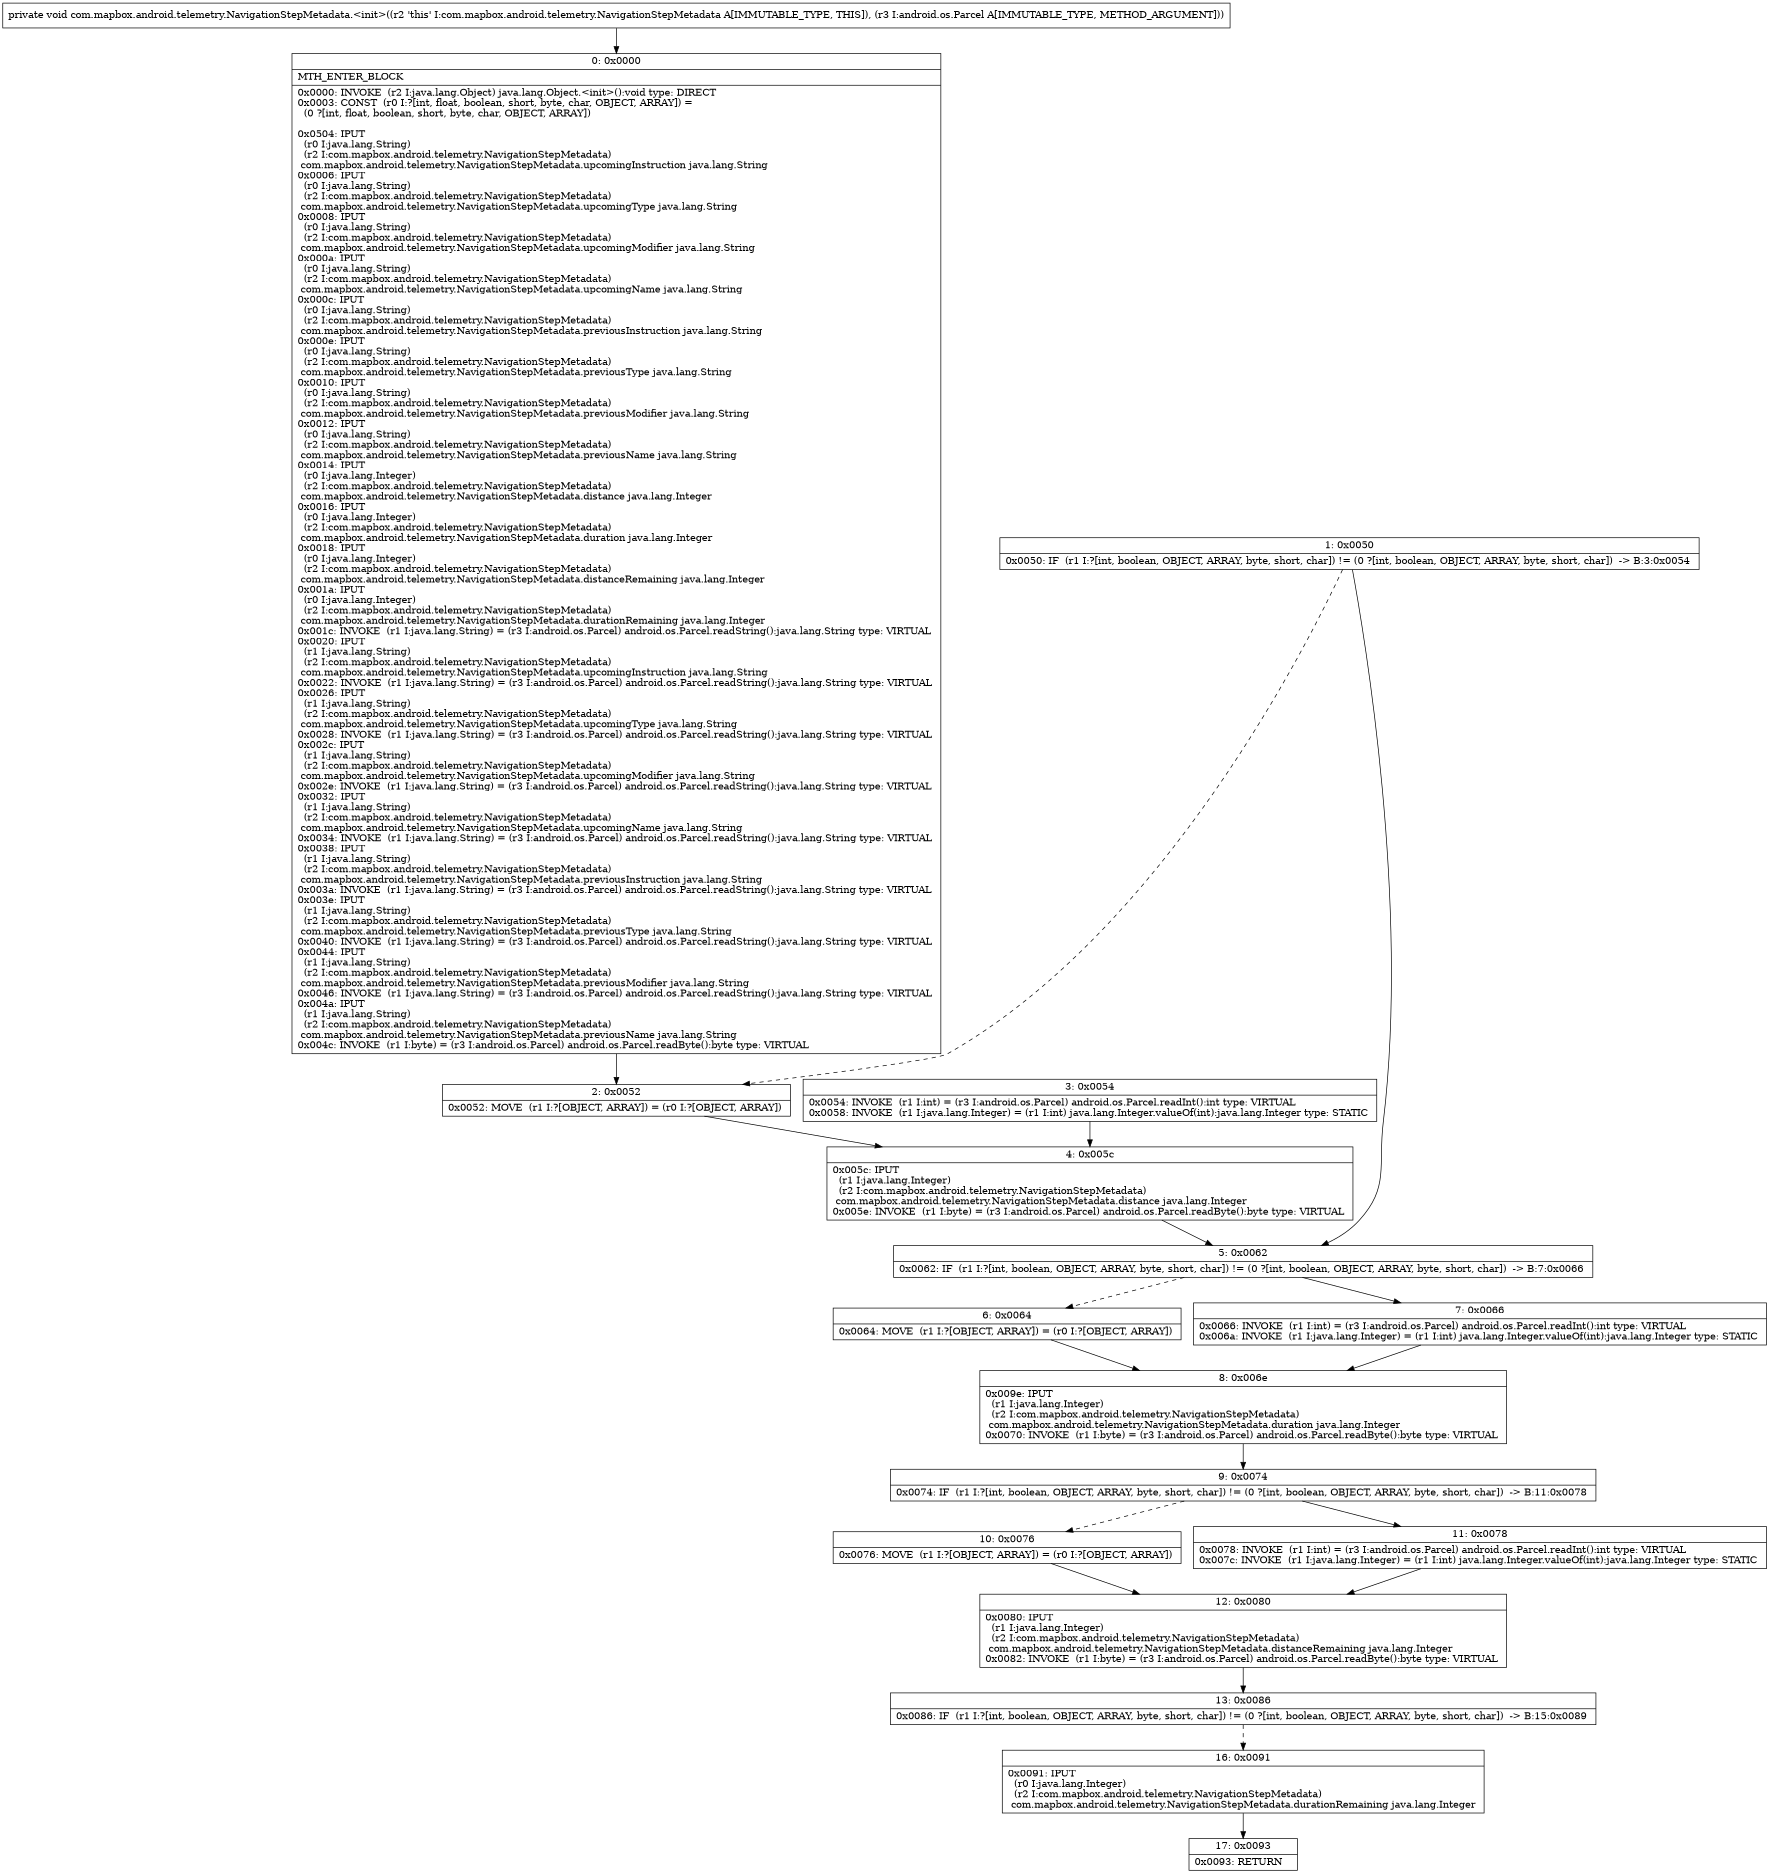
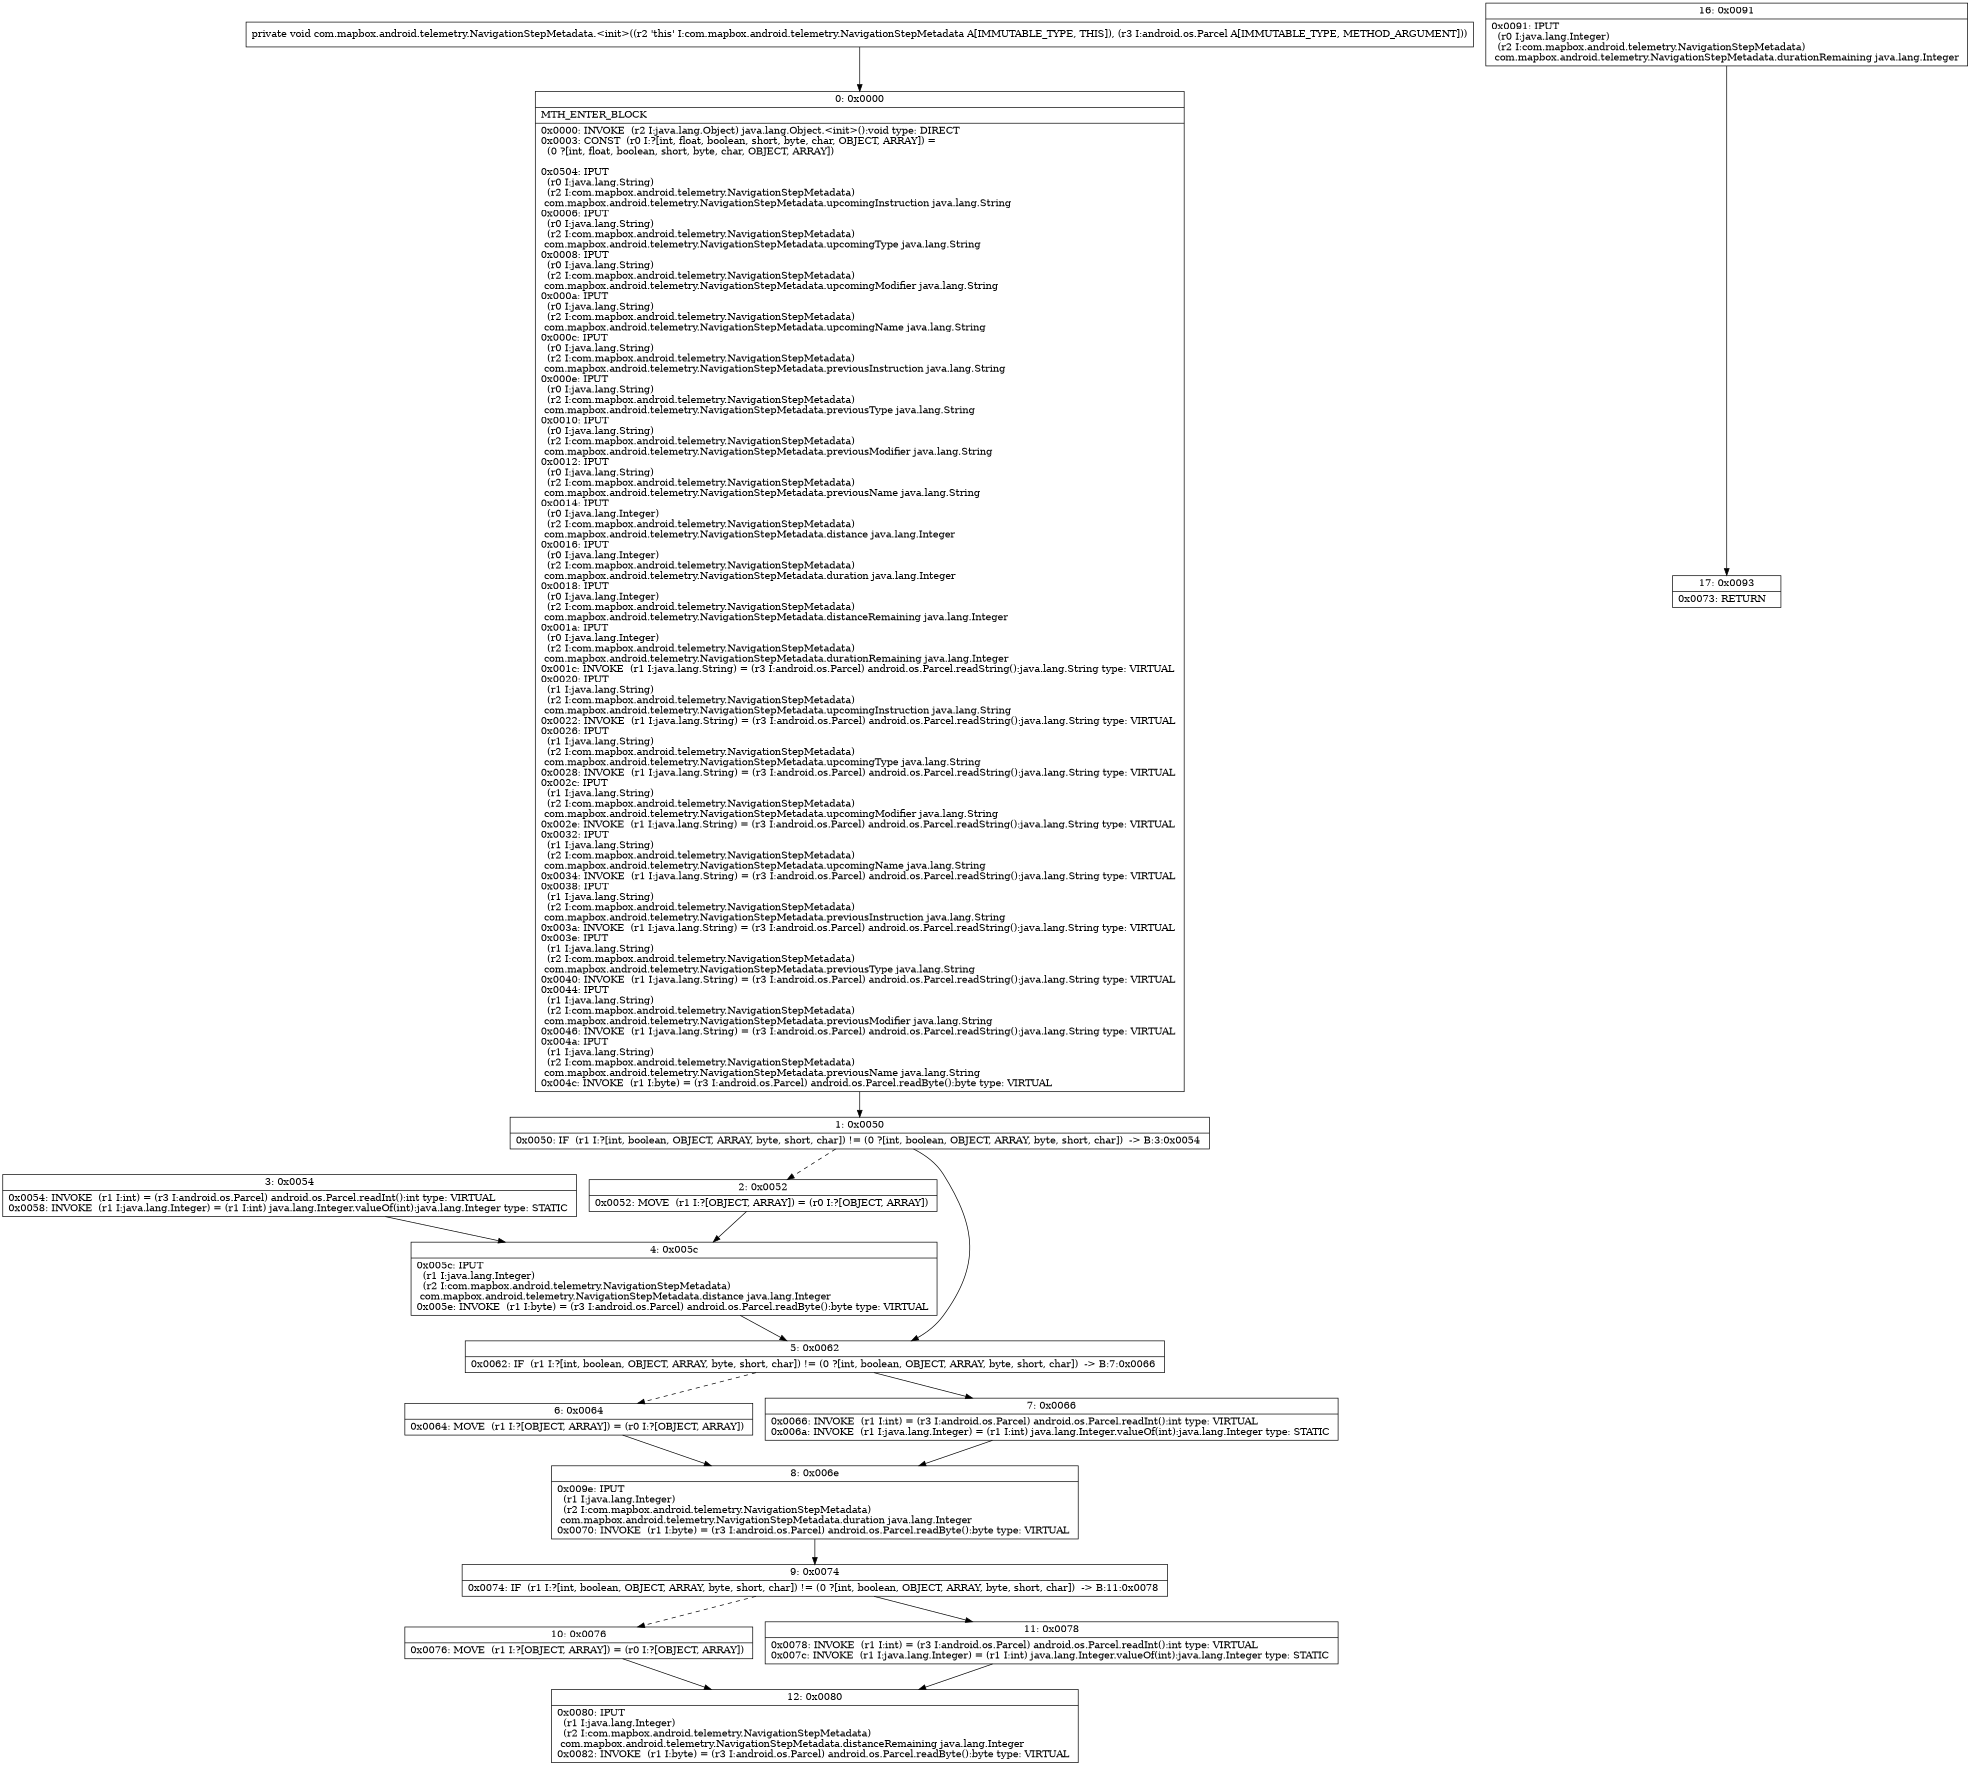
  digraph {
    fontname="DejaVu Serif"
    node [fontname="DejaVu Serif" shape=record]
    edge [fontname="DejaVu Serif"]
    n1 [label="{0\:\ 0x0000|MTH_ENTER_BLOCK\l|0x0000: INVOKE  (r2 I:java.lang.Object) java.lang.Object.\<init\>():void type: DIRECT \l0x0003: CONST  (r0 I:?[int, float, boolean, short, byte, char, OBJECT, ARRAY]) = \l  (0 ?[int, float, boolean, short, byte, char, OBJECT, ARRAY])\l \l0x0504: IPUT  \l  (r0 I:java.lang.String)\l  (r2 I:com.mapbox.android.telemetry.NavigationStepMetadata)\l com.mapbox.android.telemetry.NavigationStepMetadata.upcomingInstruction java.lang.String \l0x0006: IPUT  \l  (r0 I:java.lang.String)\l  (r2 I:com.mapbox.android.telemetry.NavigationStepMetadata)\l com.mapbox.android.telemetry.NavigationStepMetadata.upcomingType java.lang.String \l0x0008: IPUT  \l  (r0 I:java.lang.String)\l  (r2 I:com.mapbox.android.telemetry.NavigationStepMetadata)\l com.mapbox.android.telemetry.NavigationStepMetadata.upcomingModifier java.lang.String \l0x000a: IPUT  \l  (r0 I:java.lang.String)\l  (r2 I:com.mapbox.android.telemetry.NavigationStepMetadata)\l com.mapbox.android.telemetry.NavigationStepMetadata.upcomingName java.lang.String \l0x000c: IPUT  \l  (r0 I:java.lang.String)\l  (r2 I:com.mapbox.android.telemetry.NavigationStepMetadata)\l com.mapbox.android.telemetry.NavigationStepMetadata.previousInstruction java.lang.String \l0x000e: IPUT  \l  (r0 I:java.lang.String)\l  (r2 I:com.mapbox.android.telemetry.NavigationStepMetadata)\l com.mapbox.android.telemetry.NavigationStepMetadata.previousType java.lang.String \l0x0010: IPUT  \l  (r0 I:java.lang.String)\l  (r2 I:com.mapbox.android.telemetry.NavigationStepMetadata)\l com.mapbox.android.telemetry.NavigationStepMetadata.previousModifier java.lang.String \l0x0012: IPUT  \l  (r0 I:java.lang.String)\l  (r2 I:com.mapbox.android.telemetry.NavigationStepMetadata)\l com.mapbox.android.telemetry.NavigationStepMetadata.previousName java.lang.String \l0x0014: IPUT  \l  (r0 I:java.lang.Integer)\l  (r2 I:com.mapbox.android.telemetry.NavigationStepMetadata)\l com.mapbox.android.telemetry.NavigationStepMetadata.distance java.lang.Integer \l0x0016: IPUT  \l  (r0 I:java.lang.Integer)\l  (r2 I:com.mapbox.android.telemetry.NavigationStepMetadata)\l com.mapbox.android.telemetry.NavigationStepMetadata.duration java.lang.Integer \l0x0018: IPUT  \l  (r0 I:java.lang.Integer)\l  (r2 I:com.mapbox.android.telemetry.NavigationStepMetadata)\l com.mapbox.android.telemetry.NavigationStepMetadata.distanceRemaining java.lang.Integer \l0x001a: IPUT  \l  (r0 I:java.lang.Integer)\l  (r2 I:com.mapbox.android.telemetry.NavigationStepMetadata)\l com.mapbox.android.telemetry.NavigationStepMetadata.durationRemaining java.lang.Integer \l0x001c: INVOKE  (r1 I:java.lang.String) = (r3 I:android.os.Parcel) android.os.Parcel.readString():java.lang.String type: VIRTUAL \l0x0020: IPUT  \l  (r1 I:java.lang.String)\l  (r2 I:com.mapbox.android.telemetry.NavigationStepMetadata)\l com.mapbox.android.telemetry.NavigationStepMetadata.upcomingInstruction java.lang.String \l0x0022: INVOKE  (r1 I:java.lang.String) = (r3 I:android.os.Parcel) android.os.Parcel.readString():java.lang.String type: VIRTUAL \l0x0026: IPUT  \l  (r1 I:java.lang.String)\l  (r2 I:com.mapbox.android.telemetry.NavigationStepMetadata)\l com.mapbox.android.telemetry.NavigationStepMetadata.upcomingType java.lang.String \l0x0028: INVOKE  (r1 I:java.lang.String) = (r3 I:android.os.Parcel) android.os.Parcel.readString():java.lang.String type: VIRTUAL \l0x002c: IPUT  \l  (r1 I:java.lang.String)\l  (r2 I:com.mapbox.android.telemetry.NavigationStepMetadata)\l com.mapbox.android.telemetry.NavigationStepMetadata.upcomingModifier java.lang.String \l0x002e: INVOKE  (r1 I:java.lang.String) = (r3 I:android.os.Parcel) android.os.Parcel.readString():java.lang.String type: VIRTUAL \l0x0032: IPUT  \l  (r1 I:java.lang.String)\l  (r2 I:com.mapbox.android.telemetry.NavigationStepMetadata)\l com.mapbox.android.telemetry.NavigationStepMetadata.upcomingName java.lang.String \l0x0034: INVOKE  (r1 I:java.lang.String) = (r3 I:android.os.Parcel) android.os.Parcel.readString():java.lang.String type: VIRTUAL \l0x0038: IPUT  \l  (r1 I:java.lang.String)\l  (r2 I:com.mapbox.android.telemetry.NavigationStepMetadata)\l com.mapbox.android.telemetry.NavigationStepMetadata.previousInstruction java.lang.String \l0x003a: INVOKE  (r1 I:java.lang.String) = (r3 I:android.os.Parcel) android.os.Parcel.readString():java.lang.String type: VIRTUAL \l0x003e: IPUT  \l  (r1 I:java.lang.String)\l  (r2 I:com.mapbox.android.telemetry.NavigationStepMetadata)\l com.mapbox.android.telemetry.NavigationStepMetadata.previousType java.lang.String \l0x0040: INVOKE  (r1 I:java.lang.String) = (r3 I:android.os.Parcel) android.os.Parcel.readString():java.lang.String type: VIRTUAL \l0x0044: IPUT  \l  (r1 I:java.lang.String)\l  (r2 I:com.mapbox.android.telemetry.NavigationStepMetadata)\l com.mapbox.android.telemetry.NavigationStepMetadata.previousModifier java.lang.String \l0x0046: INVOKE  (r1 I:java.lang.String) = (r3 I:android.os.Parcel) android.os.Parcel.readString():java.lang.String type: VIRTUAL \l0x004a: IPUT  \l  (r1 I:java.lang.String)\l  (r2 I:com.mapbox.android.telemetry.NavigationStepMetadata)\l com.mapbox.android.telemetry.NavigationStepMetadata.previousName java.lang.String \l0x004c: INVOKE  (r1 I:byte) = (r3 I:android.os.Parcel) android.os.Parcel.readByte():byte type: VIRTUAL \l}"]
    n2 [label="{1\:\ 0x0050|0x0050: IF  (r1 I:?[int, boolean, OBJECT, ARRAY, byte, short, char]) != (0 ?[int, boolean, OBJECT, ARRAY, byte, short, char])  \-\> B:3:0x0054 \l}"]
    n3 [label="{2\:\ 0x0052|0x0052: MOVE  (r1 I:?[OBJECT, ARRAY]) = (r0 I:?[OBJECT, ARRAY]) \l}"]
    n4 [label="{5\:\ 0x0062|0x0062: IF  (r1 I:?[int, boolean, OBJECT, ARRAY, byte, short, char]) != (0 ?[int, boolean, OBJECT, ARRAY, byte, short, char])  \-\> B:7:0x0066 \l}"]
    n5 [label="{4\:\ 0x005c|0x005c: IPUT  \l  (r1 I:java.lang.Integer)\l  (r2 I:com.mapbox.android.telemetry.NavigationStepMetadata)\l com.mapbox.android.telemetry.NavigationStepMetadata.distance java.lang.Integer \l0x005e: INVOKE  (r1 I:byte) = (r3 I:android.os.Parcel) android.os.Parcel.readByte():byte type: VIRTUAL \l}"]
    n6 [label="{3\:\ 0x0054|0x0054: INVOKE  (r1 I:int) = (r3 I:android.os.Parcel) android.os.Parcel.readInt():int type: VIRTUAL \l0x0058: INVOKE  (r1 I:java.lang.Integer) = (r1 I:int) java.lang.Integer.valueOf(int):java.lang.Integer type: STATIC \l}"]
    n7 [label="{6\:\ 0x0064|0x0064: MOVE  (r1 I:?[OBJECT, ARRAY]) = (r0 I:?[OBJECT, ARRAY]) \l}"]
    n8 [label="{7\:\ 0x0066|0x0066: INVOKE  (r1 I:int) = (r3 I:android.os.Parcel) android.os.Parcel.readInt():int type: VIRTUAL \l0x006a: INVOKE  (r1 I:java.lang.Integer) = (r1 I:int) java.lang.Integer.valueOf(int):java.lang.Integer type: STATIC \l}"]
    n9 [label="{8\:\ 0x006e|0x009e: IPUT  \l  (r1 I:java.lang.Integer)\l  (r2 I:com.mapbox.android.telemetry.NavigationStepMetadata)\l com.mapbox.android.telemetry.NavigationStepMetadata.duration java.lang.Integer \l0x0070: INVOKE  (r1 I:byte) = (r3 I:android.os.Parcel) android.os.Parcel.readByte():byte type: VIRTUAL \l}"]
    n10 [label="{9\:\ 0x0074|0x0074: IF  (r1 I:?[int, boolean, OBJECT, ARRAY, byte, short, char]) != (0 ?[int, boolean, OBJECT, ARRAY, byte, short, char])  \-\> B:11:0x0078 \l}"]
    n11 [label="{10\:\ 0x0076|0x0076: MOVE  (r1 I:?[OBJECT, ARRAY]) = (r0 I:?[OBJECT, ARRAY]) \l}"]
    n12 [label="{11\:\ 0x0078|0x0078: INVOKE  (r1 I:int) = (r3 I:android.os.Parcel) android.os.Parcel.readInt():int type: VIRTUAL \l0x007c: INVOKE  (r1 I:java.lang.Integer) = (r1 I:int) java.lang.Integer.valueOf(int):java.lang.Integer type: STATIC \l}"]
    n13 [label="{12\:\ 0x0080|0x0080: IPUT  \l  (r1 I:java.lang.Integer)\l  (r2 I:com.mapbox.android.telemetry.NavigationStepMetadata)\l com.mapbox.android.telemetry.NavigationStepMetadata.distanceRemaining java.lang.Integer \l0x0082: INVOKE  (r1 I:byte) = (r3 I:android.os.Parcel) android.os.Parcel.readByte():byte type: VIRTUAL \l}"]
-   n14 [label="{13\:\ 0x0086|0x0086: IF  (r1 I:?[int, boolean, OBJECT, ARRAY, byte, short, char]) != (0 ?[int, boolean, OBJECT, ARRAY, byte, short, char])  \-\> B:15:0x0089 \l}"]
    n15 [label="{16\:\ 0x0091|0x0091: IPUT  \l  (r0 I:java.lang.Integer)\l  (r2 I:com.mapbox.android.telemetry.NavigationStepMetadata)\l com.mapbox.android.telemetry.NavigationStepMetadata.durationRemaining java.lang.Integer \l}"]
-   n16 [label="{17\:\ 0x0093|0x0093: RETURN   \l}"]
+   n16 [label="{17\:\ 0x0093|0x0073: RETURN   \l}"]
    n17 [label="{private void com.mapbox.android.telemetry.NavigationStepMetadata.\<init\>((r2 'this' I:com.mapbox.android.telemetry.NavigationStepMetadata A[IMMUTABLE_TYPE, THIS]), (r3 I:android.os.Parcel A[IMMUTABLE_TYPE, METHOD_ARGUMENT])) }"]
-   n1 -> n3
+   n1 -> n2
    n2 -> n3 [style=dashed]
    n2 -> n4
    n3 -> n5
    n4 -> n7 [style=dashed]
    n4 -> n8
    n5 -> n4
    n6 -> n5
    n7 -> n9
    n8 -> n9
    n9 -> n10
    n10 -> n11 [style=dashed]
    n10 -> n12
    n11 -> n13
    n12 -> n13
-   n13 -> n14
-   n14 -> n15 [style=dashed]
    n15 -> n16
    n17 -> n1
  }
